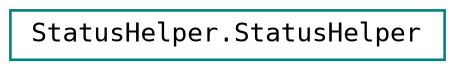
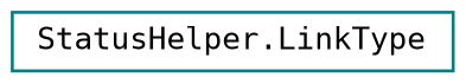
  digraph {
    rankdir=TB
    fontname="DejaVu Sans Mono"
-   n1 [color=teal fillcolor=white fontname="DejaVu Sans Mono" fontsize=10 height=0.2 label="StatusHelper.StatusHelper" shape=box style=filled width=0.4]
+   n1 [color=teal fillcolor=white fontname="DejaVu Sans Mono" fontsize=10 height=0.2 label="StatusHelper.LinkType" shape=box style=filled width=0.4]
  }
